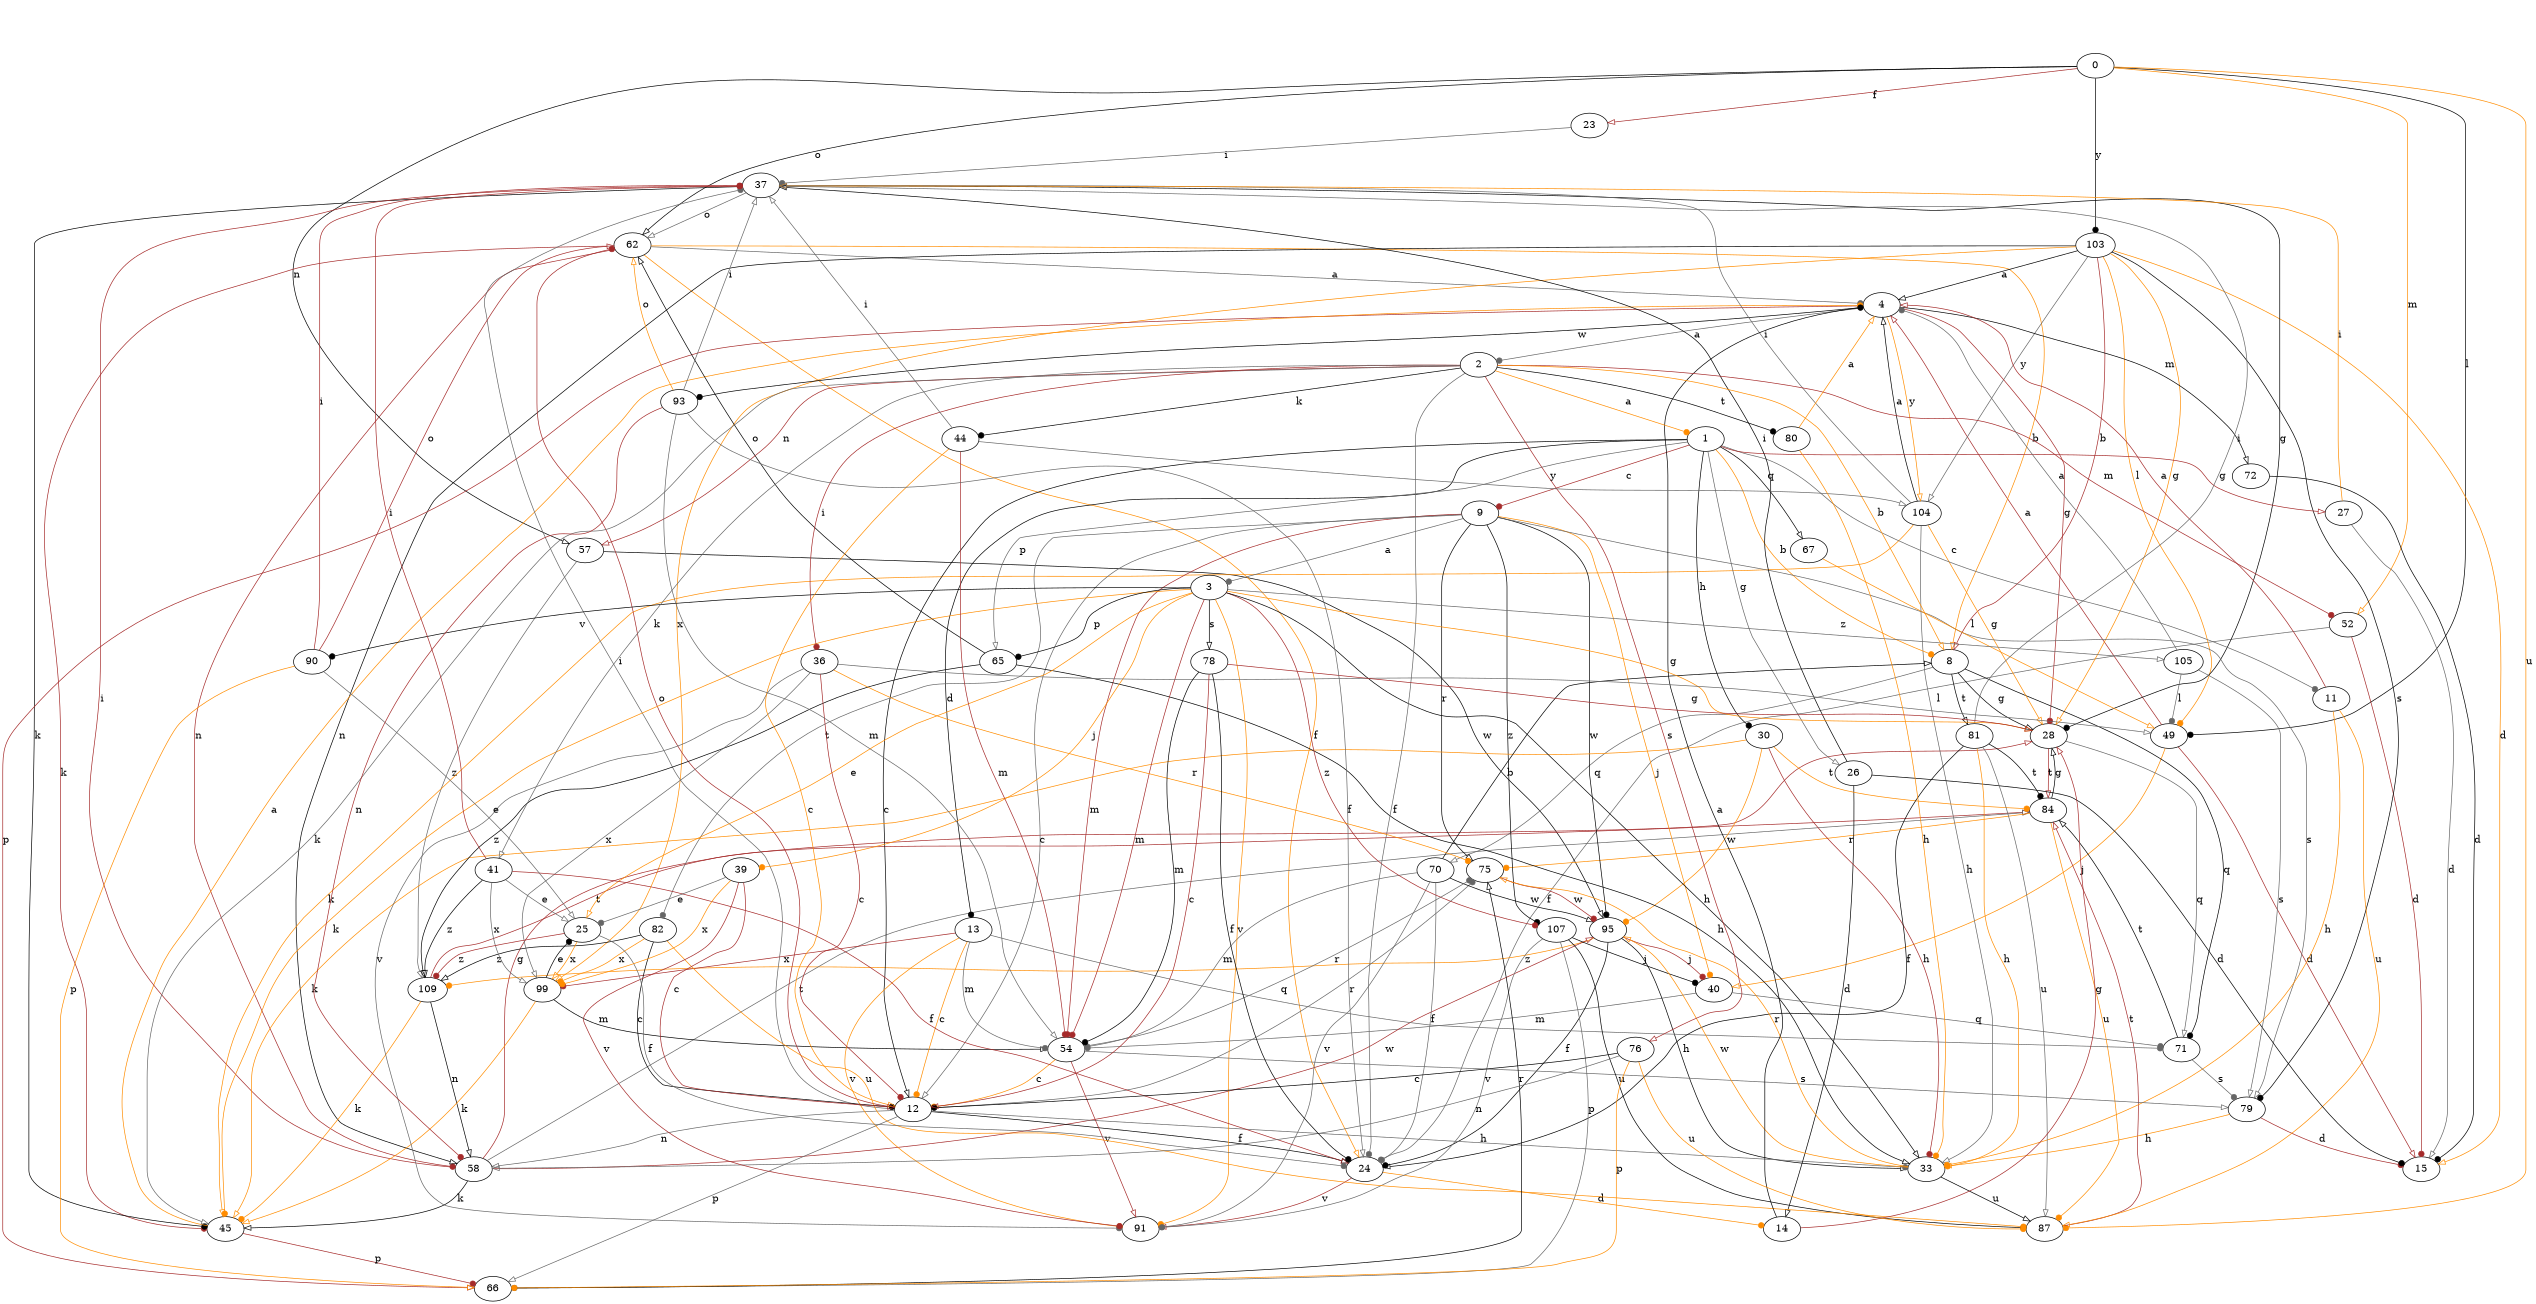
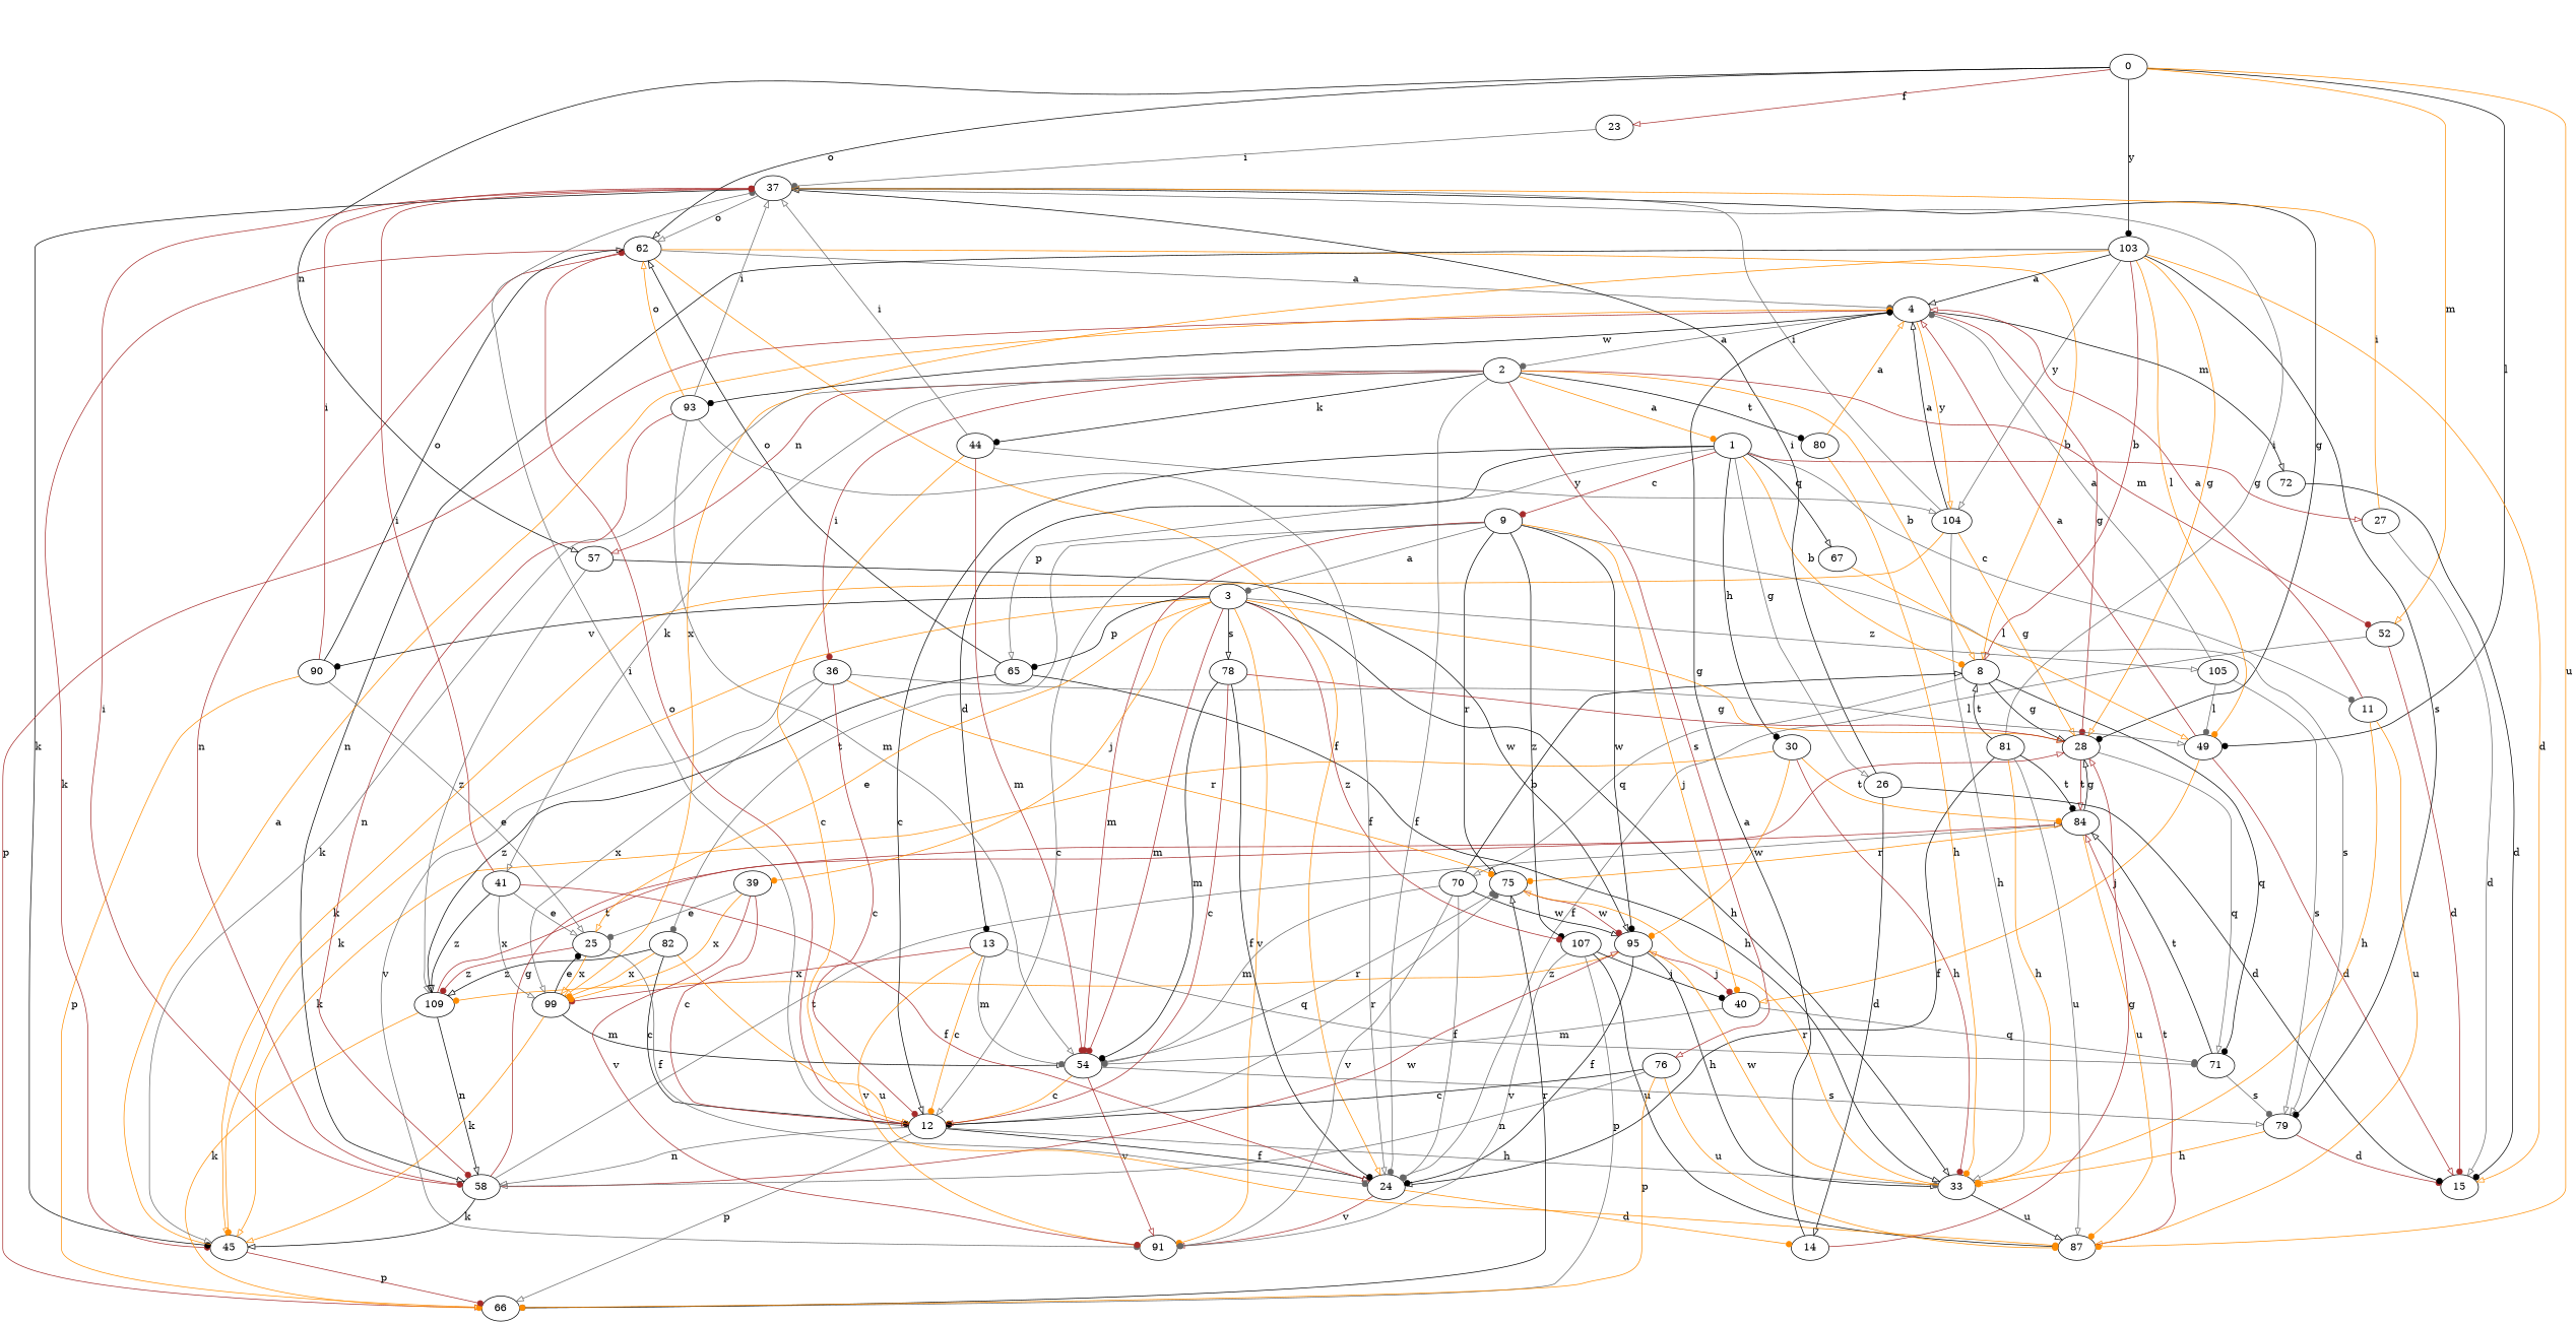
  strict digraph {
    edge [arrowhead=onormal color=black]
    0
    23
    49
    52
    57
    62
    87
    103
    37
    4
    40
    15
    24
    95
    109
    8
    45
    58
    84
    28
    104
    79
    99
    1
    9
    11
    12
    13
    26
    27
    30
    65
    67
    70
    71
    81
    3
    54
    107
    75
    82
    33
    66
    91
    14
    2
    36
    41
    44
    76
    80
    n52 [label=25]
    39
    78
    90
    105
    72
    93
    0 -> 23 [color=brown label=f]
    0 -> 49 [arrowhead=dot label=l]
    0 -> 52 [color=darkorange label=m]
    0 -> 57 [label=n]
    0 -> 62 [label=o]
    0 -> 87 [arrowhead=dot color=darkorange label=u]
    0 -> 103 [arrowhead=dot label=y]
    23 -> 37 [arrowhead=dot color=gray40 label=i]
    49 -> 4 [color=brown label=a]
    49 -> 40 [color=darkorange label=j]
    49 -> 15 [color=brown label=d]
    52 -> 15 [arrowhead=dot color=brown label=d]
    52 -> 24 [arrowhead=dot color=gray40 label=f]
    57 -> 95 [label=w]
    57 -> 109 [color=gray40 label=z]
    62 -> 4 [arrowhead=dot color=gray40 label=a]
    62 -> 24 [color=darkorange label=f]
    62 -> 8 [color=darkorange label=b]
    62 -> 45 [arrowhead=dot color=brown label=k]
    62 -> 58 [arrowhead=dot color=brown label=n]
    87 -> 84 [color=brown label=t]
    103 -> 49 [arrowhead=dot color=darkorange label=l]
    103 -> 4 [label=a]
    103 -> 15 [color=darkorange label=d]
    103 -> 8 [color=brown label=b]
    103 -> 58 [label=n]
    103 -> 28 [color=darkorange label=g]
    103 -> 104 [color=gray40 label=y]
    103 -> 79 [arrowhead=dot label=s]
    103 -> 99 [color=darkorange label=x]
    37 -> 62 [color=gray40 label=o]
    37 -> 45 [arrowhead=dot label=k]
    37 -> 28 [arrowhead=dot label=g]
    4 -> 28 [arrowhead=dot color=brown label=g]
    4 -> 104 [color=darkorange label=y]
    4 -> 66 [color=brown label=p]
    4 -> 2 [arrowhead=dot color=gray40 label=a]
    4 -> 72 [label=m]
    4 -> 93 [arrowhead=dot label=w]
    40 -> 71 [arrowhead=dot color=gray40 label=q]
    40 -> 54 [arrowhead=dot color=gray40 label=m]
    24 -> 91 [color=brown label=v]
    24 -> 14 [arrowhead=dot color=darkorange label=d]
    95 -> 40 [arrowhead=dot color=brown label=j]
    95 -> 24 [arrowhead=dot label=f]
    95 -> 109 [arrowhead=dot color=darkorange label=z]
    95 -> 33 [label=h]
-   109 -> 45 [arrowhead=dot color=darkorange label=k]
+   109 -> 66 [arrowhead=dot color=darkorange label=k]
    109 -> 58 [label=n]
    109 -> 84 [color=brown label=t]
    8 -> 28 [label=g]
    8 -> 70 [color=gray40 label=q]
    8 -> 71 [arrowhead=dot label=q]
-   8 -> 81 [label=t]
+   81 -> 8 [label=t]
    45 -> 4 [arrowhead=dot color=darkorange label=a]
    45 -> 66 [arrowhead=dot color=brown label=p]
    58 -> 37 [arrowhead=dot color=brown label=i]
    58 -> 95 [color=brown label=w]
    58 -> 45 [label=k]
    58 -> 84 [color=gray40 label=t]
    58 -> 28 [color=brown label=g]
    84 -> 87 [arrowhead=dot color=darkorange label=u]
    84 -> 28 [label=g]
    84 -> 75 [arrowhead=dot color=darkorange label=r]
    28 -> 84 [color=brown label=t]
    28 -> 71 [color=gray40 label=q]
    104 -> 37 [color=gray40 label=i]
    104 -> 4 [label=a]
    104 -> 45 [color=darkorange label=k]
    104 -> 28 [color=darkorange label=g]
    104 -> 33 [color=gray40 label=h]
    79 -> 15 [arrowhead=dot color=brown label=d]
    79 -> 33 [color=darkorange label=h]
    99 -> 45 [color=darkorange label=k]
    99 -> 54 [label=m]
    99 -> n52 [arrowhead=dot label=e]
    1 -> 8 [arrowhead=dot color=darkorange label=b]
    1 -> 9 [arrowhead=dot color=brown label=c]
    1 -> 11 [arrowhead=dot color=gray40 label=c]
    1 -> 12 [label=c]
    1 -> 13 [arrowhead=dot label=d]
    1 -> 26 [color=gray40 label=g]
    1 -> 27 [color=brown label=g]
    1 -> 30 [arrowhead=dot label=h]
    1 -> 65 [color=gray40 label=p]
    1 -> 67 [label=q]
    9 -> 40 [arrowhead=dot color=darkorange label=j]
    9 -> 95 [arrowhead=dot label=w]
    9 -> 79 [color=gray40 label=s]
    9 -> 12 [color=gray40 label=c]
    9 -> 3 [arrowhead=dot color=gray40 label=a]
    9 -> 54 [arrowhead=dot color=brown label=m]
    9 -> 107 [arrowhead=dot label=z]
    9 -> 75 [label=r]
    9 -> 82 [arrowhead=dot color=gray40 label=t]
    11 -> 87 [color=darkorange label=u]
    11 -> 4 [color=brown label=a]
    11 -> 33 [arrowhead=dot color=darkorange label=h]
    12 -> 62 [arrowhead=dot color=brown label=o]
    12 -> 37 [arrowhead=dot color=gray40 label=i]
    12 -> 24 [label=f]
    12 -> 58 [color=gray40 label=n]
    12 -> 75 [arrowhead=dot color=gray40 label=r]
    12 -> 33 [arrowhead=dot color=gray40 label=h]
    12 -> 66 [color=gray40 label=p]
    13 -> 99 [arrowhead=dot color=brown label=x]
    13 -> 12 [arrowhead=dot color=darkorange label=c]
    13 -> 71 [arrowhead=dot color=gray40 label=q]
    13 -> 54 [arrowhead=dot color=gray40 label=m]
    13 -> 91 [arrowhead=dot color=darkorange label=v]
    26 -> 37 [label=i]
    26 -> 15 [arrowhead=dot label=d]
    26 -> 14 [label=d]
    27 -> 37 [color=darkorange label=i]
    27 -> 15 [color=gray40 label=d]
    30 -> 95 [arrowhead=dot color=darkorange label=w]
    30 -> 45 [color=darkorange label=k]
    30 -> 84 [arrowhead=dot color=darkorange label=t]
    30 -> 33 [arrowhead=dot color=brown label=h]
    65 -> 62 [label=o]
    65 -> 109 [label=z]
    65 -> 33 [label=h]
    67 -> 49 [color=darkorange label=l]
    70 -> 24 [arrowhead=dot color=gray40 label=f]
    70 -> 95 [label=w]
    70 -> 8 [label=b]
    70 -> 54 [arrowhead=dot color=gray40 label=m]
    70 -> 91 [arrowhead=dot color=gray40 label=v]
    71 -> 84 [label=t]
    71 -> 79 [arrowhead=dot color=gray40 label=s]
    81 -> 87 [color=gray40 label=u]
    81 -> 37 [color=gray40 label=i]
    81 -> 24 [label=f]
    81 -> 84 [arrowhead=dot label=t]
    81 -> 33 [arrowhead=dot color=darkorange label=h]
    3 -> 45 [arrowhead=dot color=darkorange label=k]
    3 -> 28 [color=darkorange label=g]
    3 -> 65 [arrowhead=dot label=p]
    3 -> 54 [arrowhead=dot color=brown label=m]
    3 -> 107 [arrowhead=dot color=brown label=z]
    3 -> 33 [label=h]
    3 -> 91 [arrowhead=dot color=darkorange label=v]
    3 -> n52 [color=darkorange label=e]
    3 -> 39 [arrowhead=dot color=darkorange label=j]
    3 -> 78 [label=s]
    3 -> 90 [arrowhead=dot label=v]
    3 -> 105 [color=gray40 label=z]
    54 -> 79 [color=gray40 label=s]
    54 -> 12 [arrowhead=dot color=darkorange label=c]
    54 -> 75 [arrowhead=dot color=gray40 label=r]
    54 -> 91 [color=brown label=v]
    107 -> 87 [arrowhead=dot label=u]
    107 -> 40 [arrowhead=dot label=j]
    107 -> 66 [arrowhead=dot color=gray40 label=p]
    107 -> 91 [arrowhead=dot color=gray40 label=v]
    75 -> 95 [arrowhead=dot color=brown label=w]
    82 -> 87 [arrowhead=dot color=darkorange label=u]
    82 -> 109 [label=z]
    82 -> 99 [arrowhead=dot color=darkorange label=x]
    82 -> 12 [arrowhead=dot label=c]
    33 -> 87 [label=u]
    33 -> 95 [color=darkorange label=w]
    33 -> 75 [color=darkorange label=r]
    66 -> 75 [label=r]
    14 -> 4 [arrowhead=dot label=a]
    14 -> 28 [color=brown label=g]
    2 -> 52 [arrowhead=dot color=brown label=m]
    2 -> 57 [color=brown label=n]
    2 -> 24 [arrowhead=dot color=gray40 label=f]
    2 -> 8 [color=darkorange label=b]
    2 -> 45 [color=gray40 label=k]
    2 -> 1 [arrowhead=dot color=darkorange label=a]
    2 -> 36 [arrowhead=dot color=brown label=i]
    2 -> 41 [color=gray40 label=k]
    2 -> 44 [arrowhead=dot label=k]
    2 -> 76 [color=brown label=s]
    2 -> 80 [arrowhead=dot label=t]
    36 -> 49 [color=gray40 label=l]
    36 -> 99 [color=gray40 label=x]
    36 -> 12 [arrowhead=dot color=brown label=c]
    36 -> 75 [arrowhead=dot color=darkorange label=r]
    36 -> 91 [arrowhead=dot color=gray40 label=v]
    41 -> 37 [arrowhead=dot color=brown label=i]
    41 -> 24 [color=brown label=f]
    41 -> 109 [label=z]
    41 -> 99 [color=gray40 label=x]
    41 -> n52 [color=gray40 label=e]
    44 -> 37 [color=gray40 label=i]
    44 -> 104 [color=gray40 label=y]
    44 -> 12 [color=darkorange label=c]
    44 -> 54 [arrowhead=dot color=brown label=m]
    76 -> 87 [arrowhead=dot color=darkorange label=u]
    76 -> 58 [color=gray40 label=n]
    76 -> 12 [arrowhead=dot label=c]
    76 -> 66 [arrowhead=dot color=darkorange label=p]
    80 -> 4 [color=darkorange label=a]
    80 -> 33 [arrowhead=dot color=darkorange label=h]
    n52 -> 24 [arrowhead=dot color=gray40 label=f]
    n52 -> 109 [arrowhead=dot color=brown label=z]
    n52 -> 99 [color=darkorange label=x]
    39 -> 99 [arrowhead=dot color=darkorange label=x]
    39 -> 12 [color=brown label=c]
    39 -> 91 [arrowhead=dot color=brown label=v]
    39 -> n52 [arrowhead=dot color=gray40 label=e]
    78 -> 24 [arrowhead=dot label=f]
    78 -> 28 [color=brown label=g]
    78 -> 12 [color=brown label=c]
    78 -> 54 [arrowhead=dot label=m]
-   90 -> 62 [color=brown label=o]
+   90 -> 62 [label=o]
    90 -> 37 [arrowhead=dot color=brown label=i]
    90 -> 66 [color=darkorange label=p]
    90 -> n52 [color=gray40 label=e]
    105 -> 49 [arrowhead=dot color=gray40 label=l]
    105 -> 4 [arrowhead=dot color=gray40 label=a]
    105 -> 79 [color=gray40 label=s]
    72 -> 15 [arrowhead=dot label=d]
    93 -> 62 [color=darkorange label=o]
    93 -> 37 [color=gray40 label=i]
    93 -> 24 [color=gray40 label=f]
    93 -> 58 [arrowhead=dot color=brown label=n]
    93 -> 54 [color=gray40 label=m]
  }
